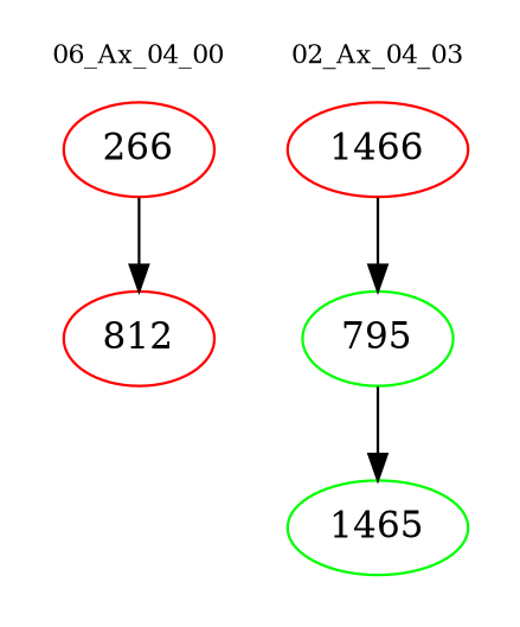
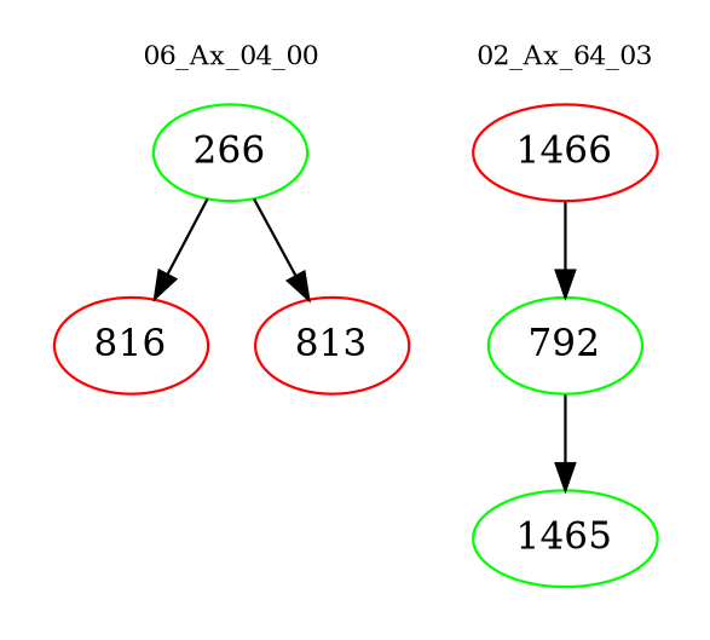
  digraph {
    node [color=green]
    edge [color=black]
-   n1 [color=red label=266]
-   n2 [color=red label=812]
-   n4 [label=795]
+   n1 [label=266]
+   n2 [color=red label=816]
+   n3 [color=red label=813]
+   n4 [label=792]
    n5 [label=1465]
    n6 [color=red label=1466]
    subgraph cluster_1 {
      color=white
      fontsize=10
      label="06_Ax_04_00"
      n1
      n2
+     n3
    }
    subgraph cluster_2 {
      color=white
      fontsize=10
-     label="02_Ax_04_03"
+     label="02_Ax_64_03"
      n4
      n5
      n6
    }
    n1 -> n2
+   n1 -> n3
    n4 -> n5
    n6 -> n4
  }
